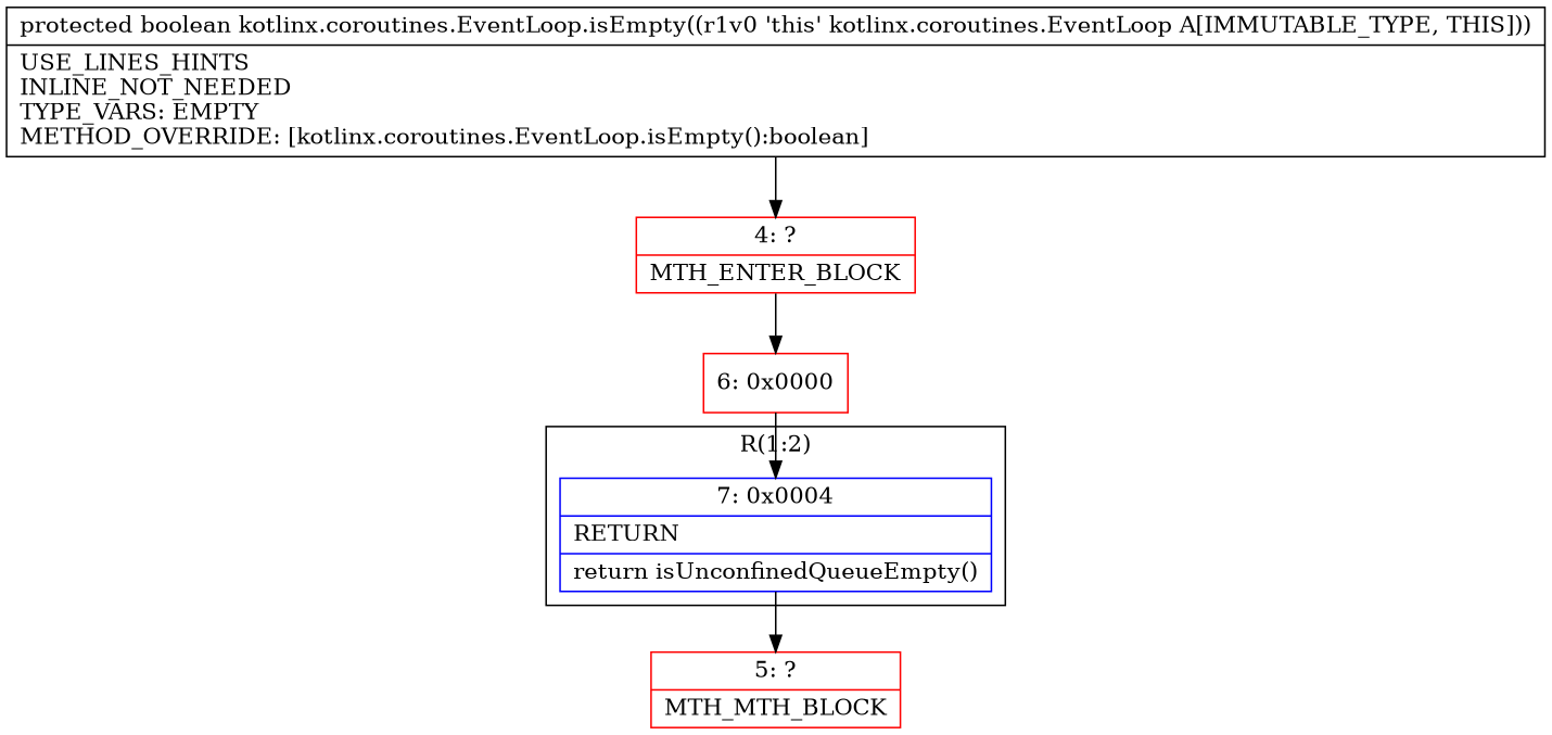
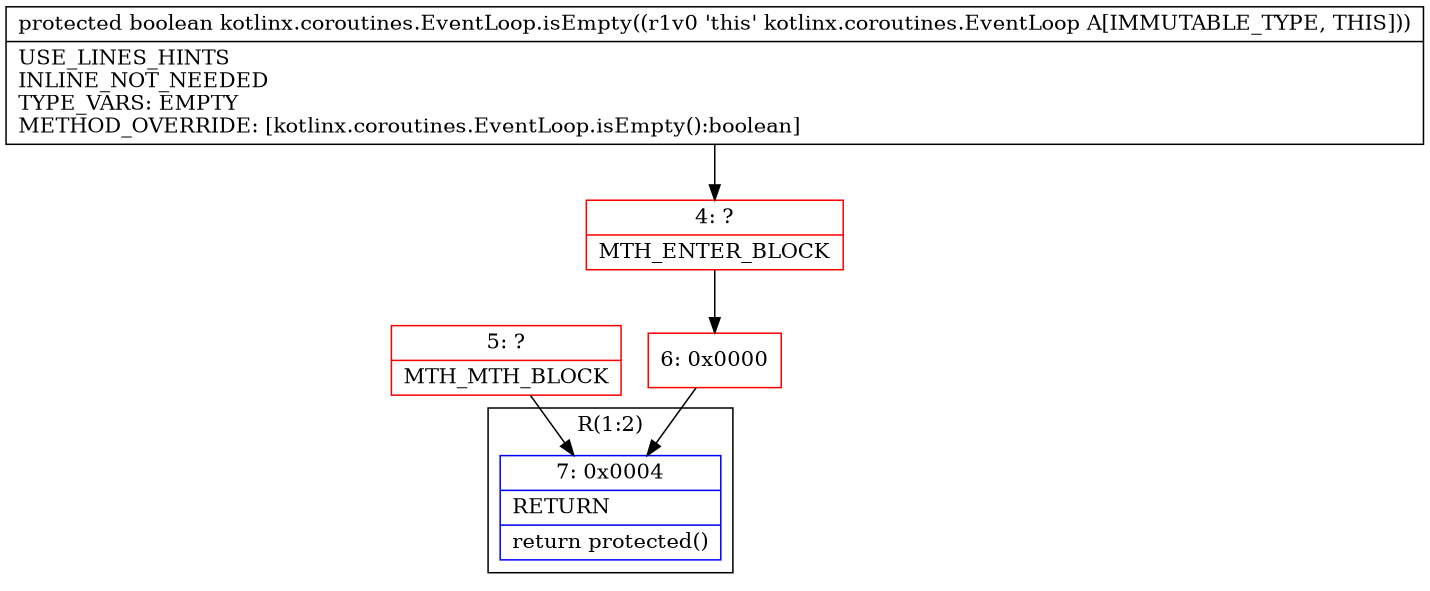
  digraph {
    node [color=red shape=record]
-   n1 [color=blue label="{7\:\ 0x0004|RETURN\l|return isUnconfinedQueueEmpty()\l}"]
+   n1 [color=blue label="{7\:\ 0x0004|RETURN\l|return protected()\l}"]
    n2 [label="{5\:\ ?|MTH_MTH_BLOCK\l}"]
    n3 [label="{4\:\ ?|MTH_ENTER_BLOCK\l}"]
    n4 [label="{6\:\ 0x0000}"]
    n5 [label="{protected boolean kotlinx.coroutines.EventLoop.isEmpty((r1v0 'this' kotlinx.coroutines.EventLoop A[IMMUTABLE_TYPE, THIS]))  | USE_LINES_HINTS\lINLINE_NOT_NEEDED\lTYPE_VARS: EMPTY\lMETHOD_OVERRIDE: [kotlinx.coroutines.EventLoop.isEmpty():boolean]\l}" color=""]
    subgraph cluster_1 {
      label="R(1:2)"
      n1
    }
-   n1 -> n2
+   n2 -> n1
    n3 -> n4
    n4 -> n1
    n5 -> n3
  }
